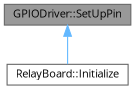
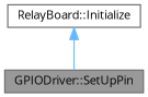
  digraph {
    rankdir=TB
    fontname="Open Sans"
    node [fontname="Open Sans" fontsize=10 shape=box style=filled]
    n1 [color=gray40 fillcolor=grey60 fontcolor=black height=0.2 label="GPIODriver::SetUpPin" width=0.4]
    n2 [color=grey40 fillcolor=white height=0.2 label="RelayBoard::Initialize" width=0.4]
-   n1 -> n2 [color=steelblue1 dir=back fontname="Open Sans" fontsize=10 labelfontname=Helvetica labelfontsize=10 style=solid]
+   n2 -> n1 [color=steelblue1 dir=back fontname="Open Sans" fontsize=10 labelfontname=Helvetica labelfontsize=10 style=solid]
  }
